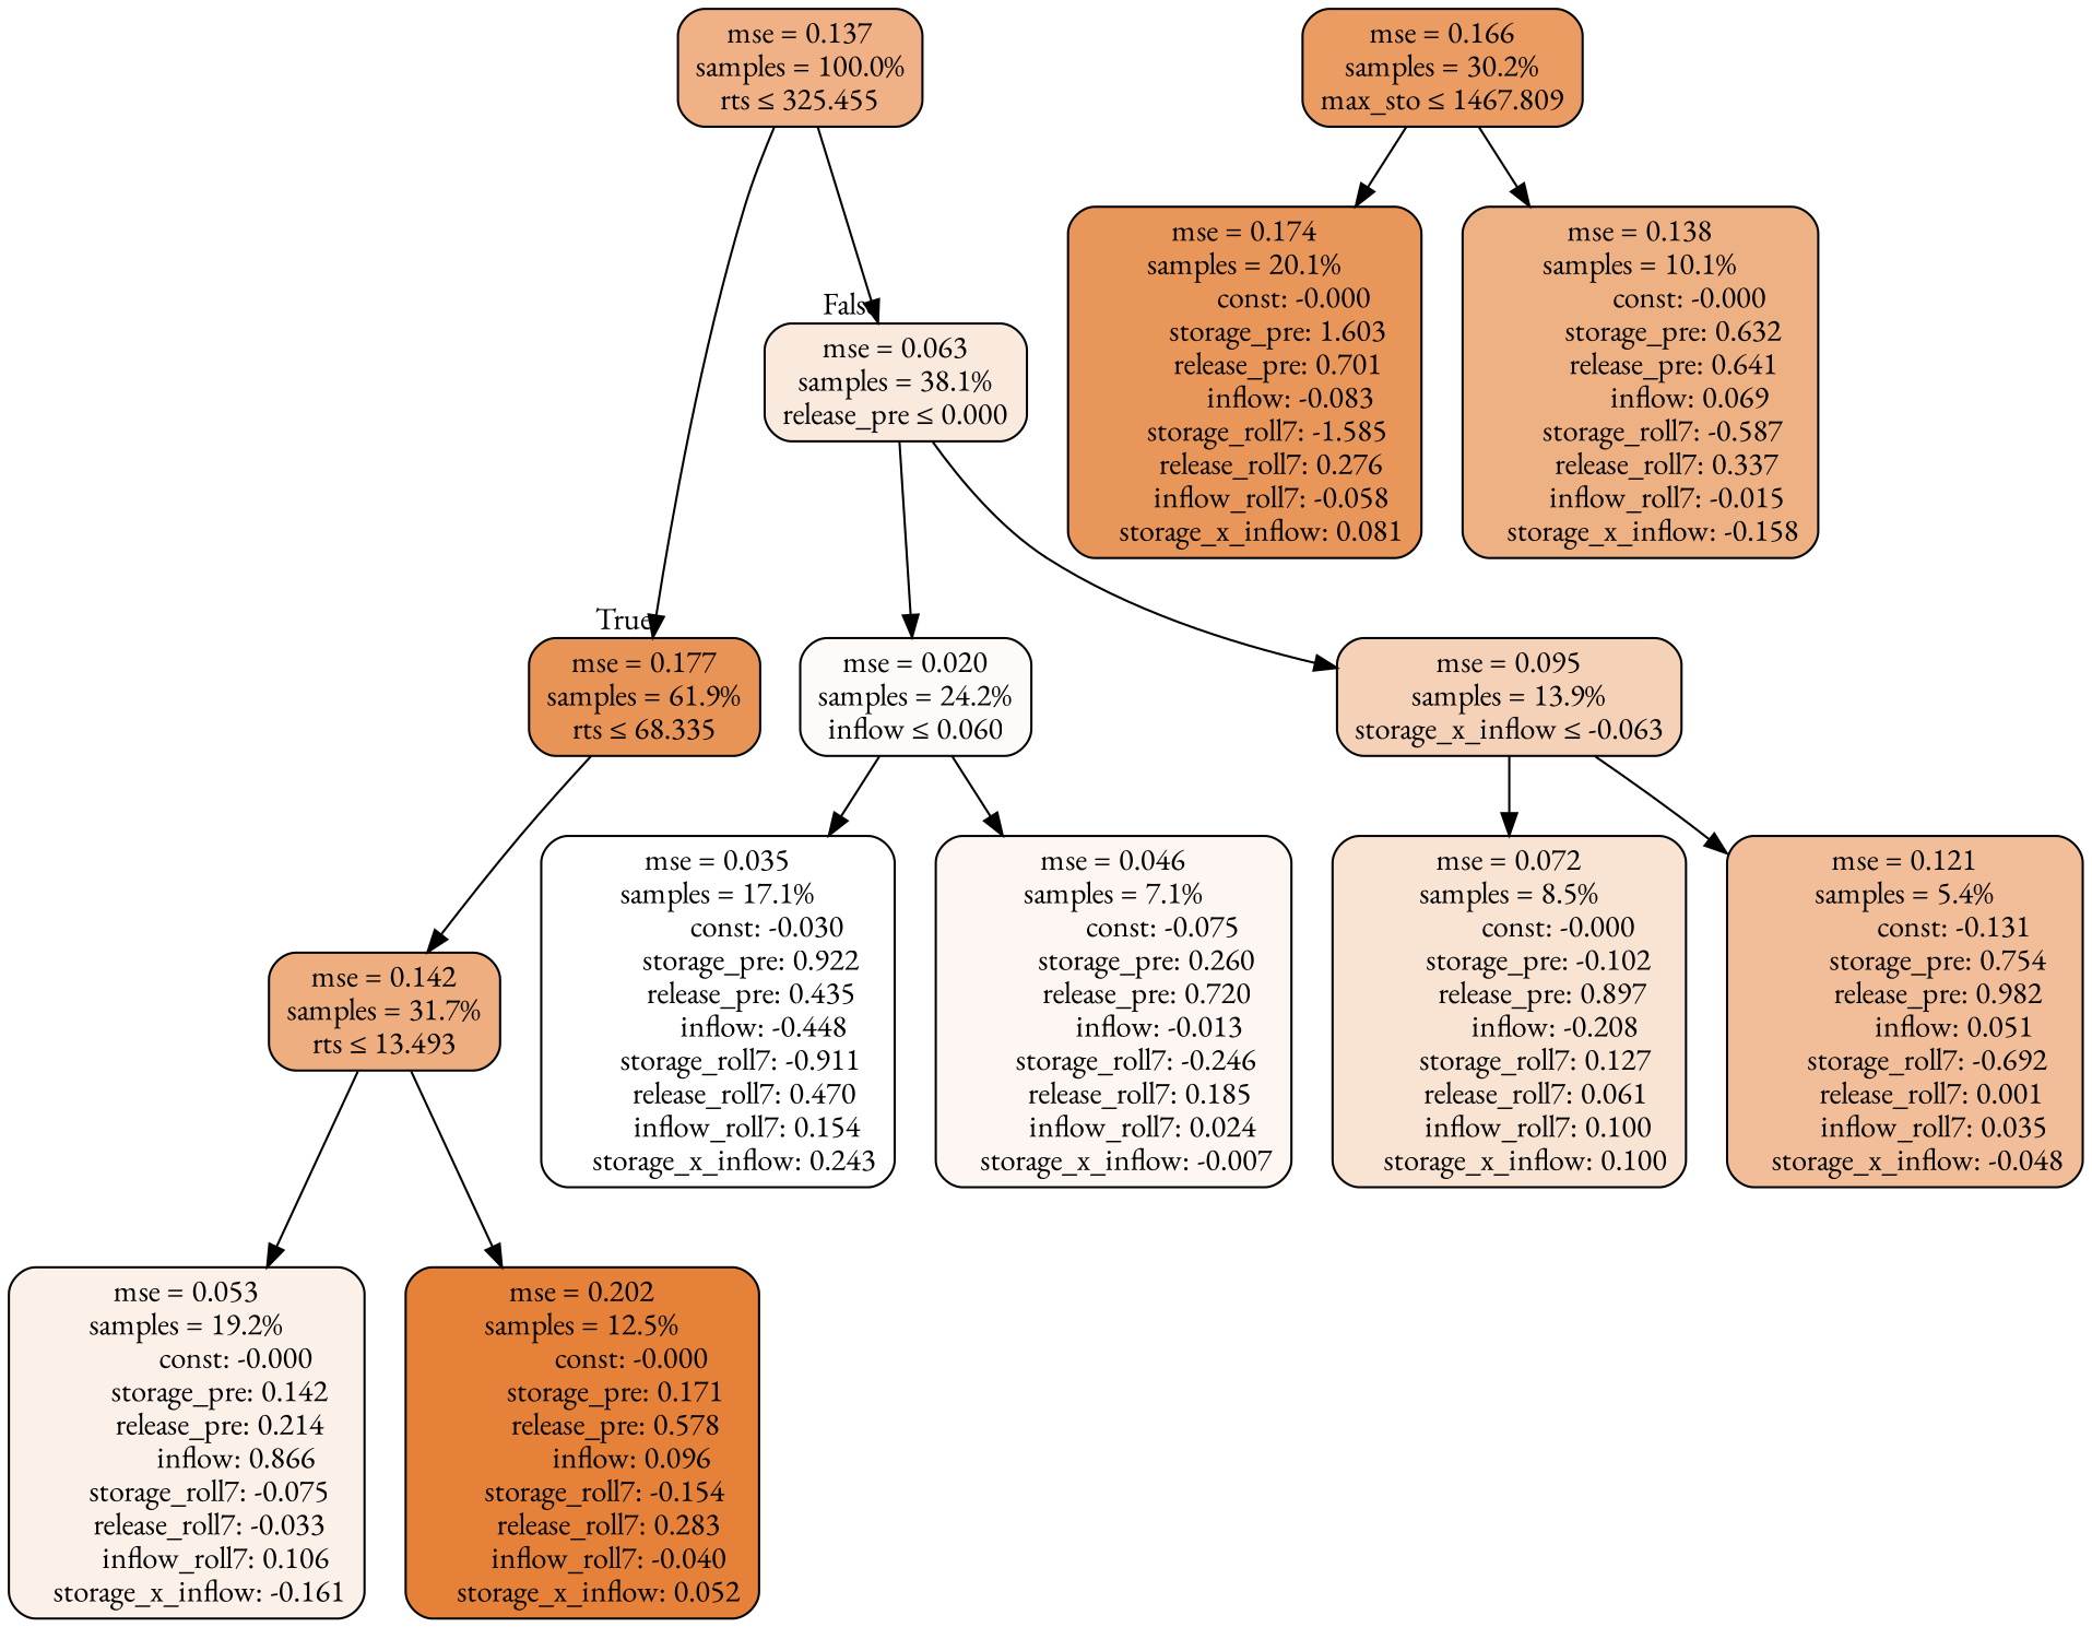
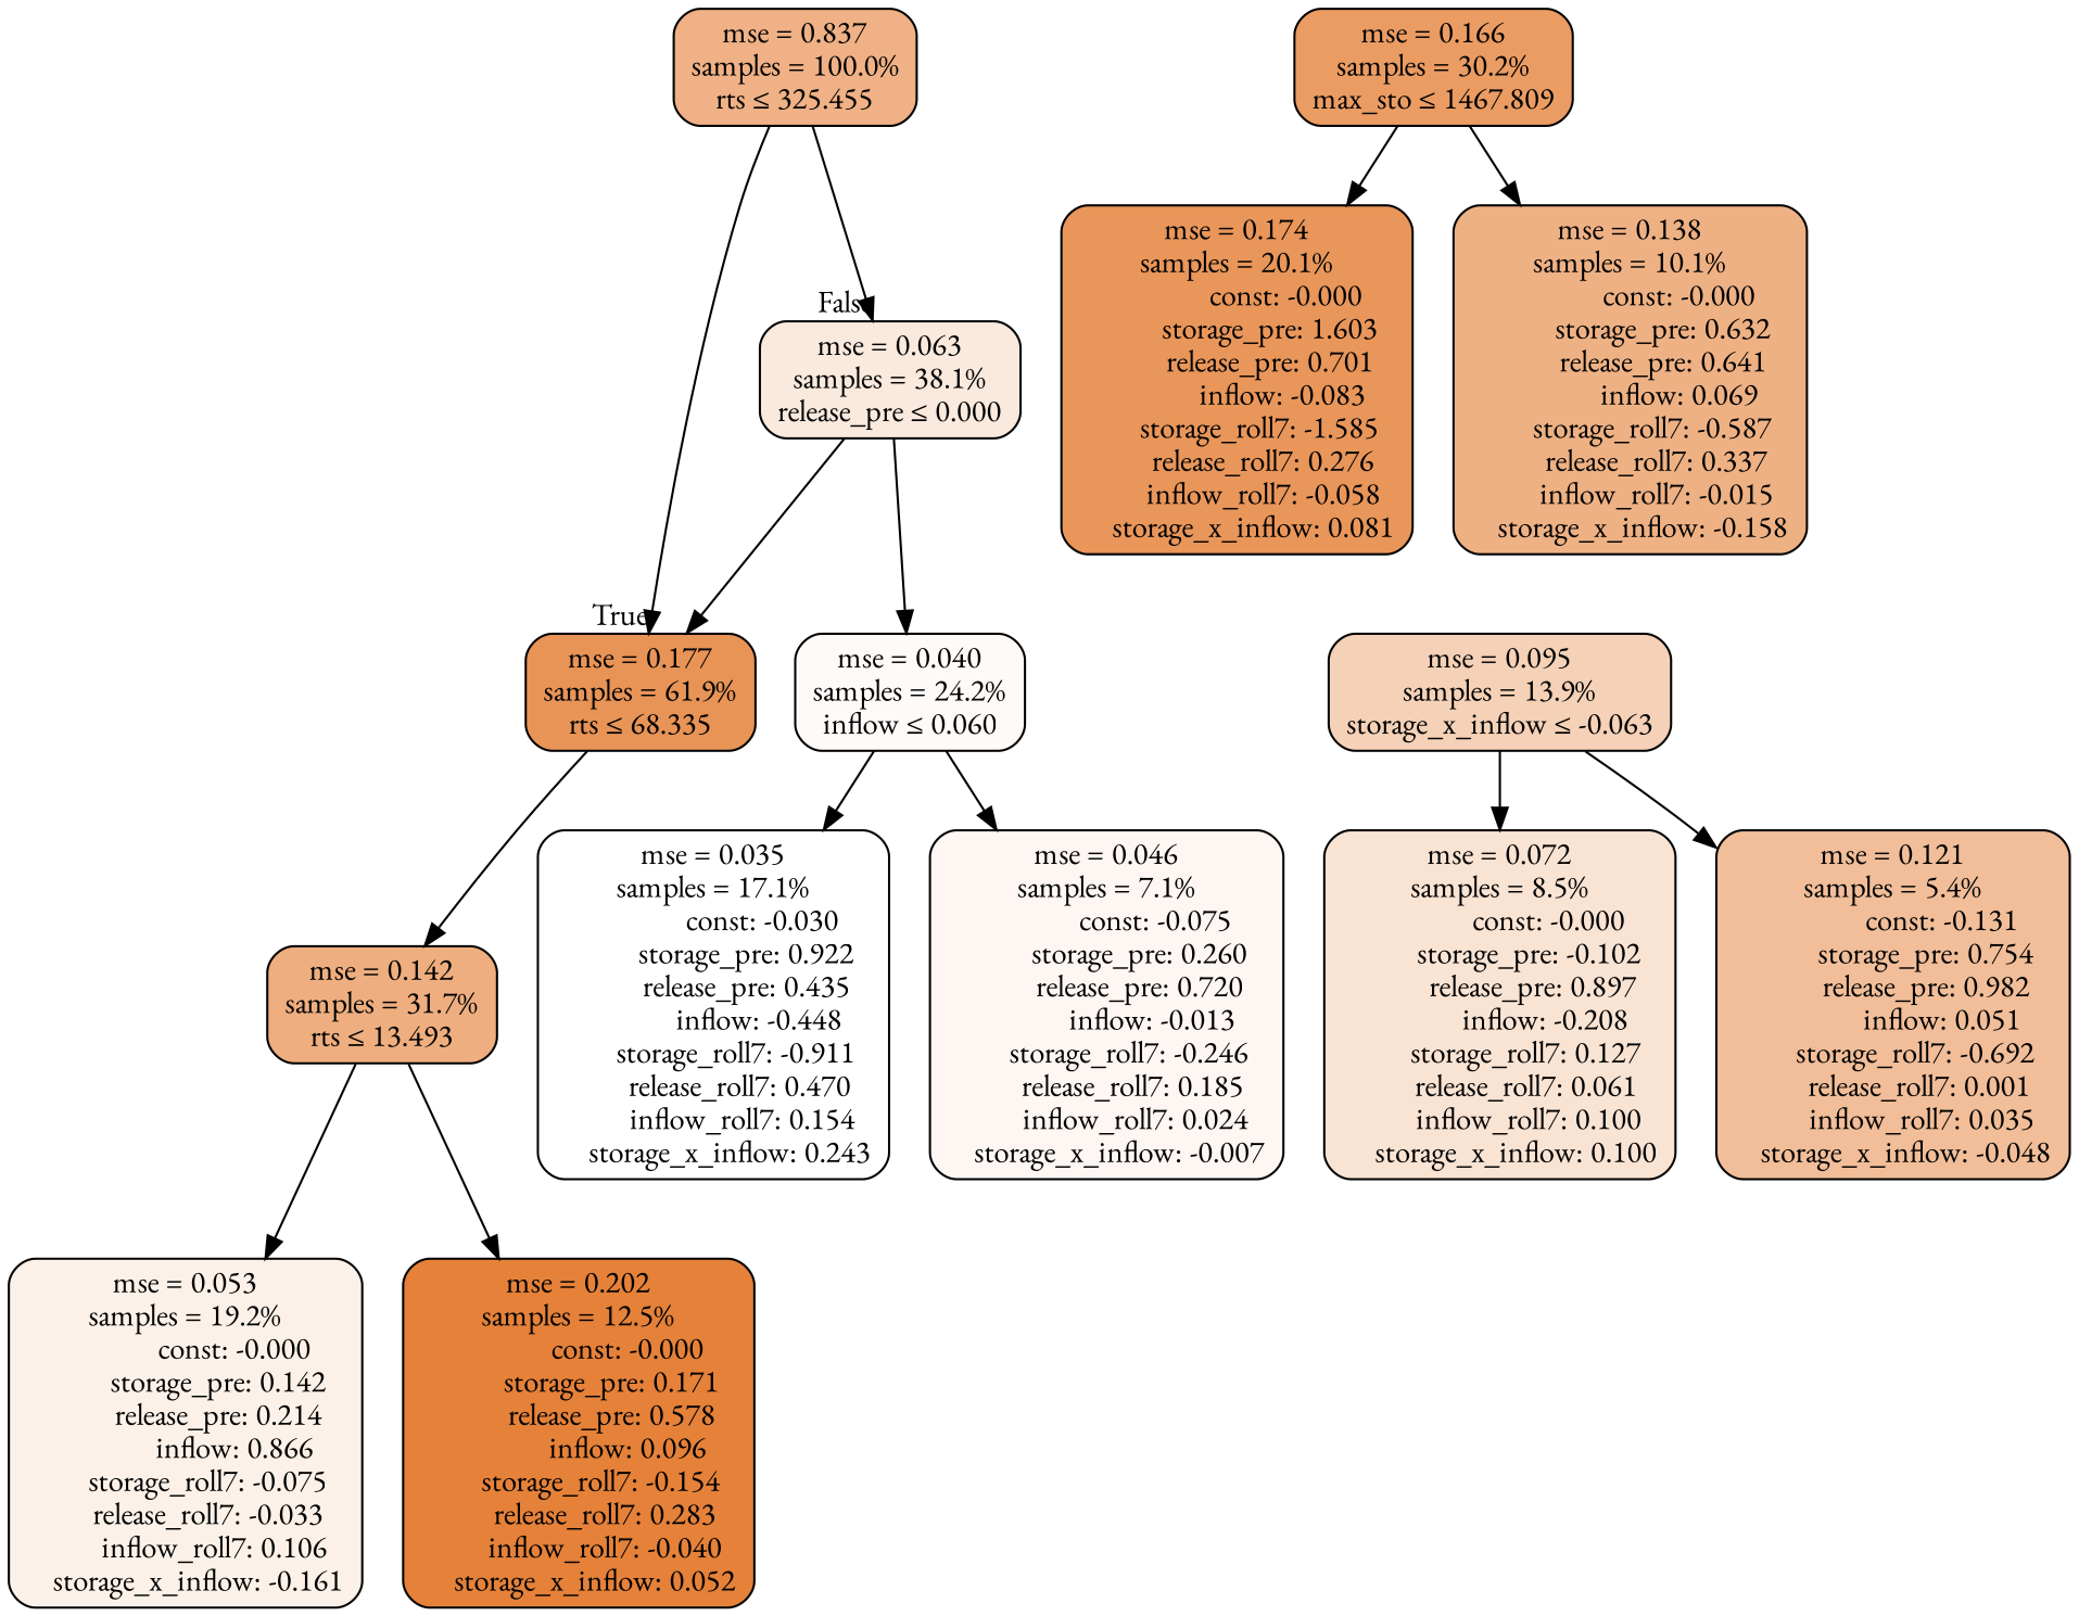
  digraph {
    fontname="EB Garamond"
    node [color=black fontname="EB Garamond" shape=rectangle style="filled, rounded"]
    edge [fontname="EB Garamond"]
-   n1 [fillcolor="#efb185" label="mse = 0.137\nsamples = 100.0%\nrts &le; 325.455"]
+   n1 [fillcolor="#efb185" label="mse = 0.837\nsamples = 100.0%\nrts &le; 325.455"]
    n2 [fillcolor="#e89457" label="mse = 0.177\nsamples = 61.9%\nrts &le; 68.335"]
    n3 [fillcolor="#fae9dd" label="mse = 0.063\nsamples = 38.1%\nrelease_pre &le; 0.000"]
    n4 [fillcolor="#eeae7f" label="mse = 0.142\nsamples = 31.7%\nrts &le; 13.493"]
-   n5 [fillcolor="#fefaf8" label="mse = 0.020\nsamples = 24.2%\ninflow &le; 0.060"]
+   n5 [fillcolor="#fefaf8" label="mse = 0.040\nsamples = 24.2%\ninflow &le; 0.060"]
    n6 [fillcolor="#f5d1b7" label="mse = 0.095\nsamples = 13.9%\nstorage_x_inflow &le; -0.063"]
    n7 [fillcolor="#fcf1e9" label="mse = 0.053\nsamples = 19.2%\n               const: -0.000\n          storage_pre: 0.142\n          release_pre: 0.214\n               inflow: 0.866\n       storage_roll7: -0.075\n       release_roll7: -0.033\n         inflow_roll7: 0.106\n    storage_x_inflow: -0.161"]
    n8 [fillcolor="#e58139" label="mse = 0.202\nsamples = 12.5%\n               const: -0.000\n          storage_pre: 0.171\n          release_pre: 0.578\n               inflow: 0.096\n       storage_roll7: -0.154\n        release_roll7: 0.283\n        inflow_roll7: -0.040\n     storage_x_inflow: 0.052"]
    n9 [fillcolor="#ea9c63" label="mse = 0.166\nsamples = 30.2%\nmax_sto &le; 1467.809"]
    n10 [fillcolor="#e9965a" label="mse = 0.174\nsamples = 20.1%\n               const: -0.000\n          storage_pre: 1.603\n          release_pre: 0.701\n              inflow: -0.083\n       storage_roll7: -1.585\n        release_roll7: 0.276\n        inflow_roll7: -0.058\n     storage_x_inflow: 0.081"]
    n11 [fillcolor="#eeb184" label="mse = 0.138\nsamples = 10.1%\n               const: -0.000\n          storage_pre: 0.632\n          release_pre: 0.641\n               inflow: 0.069\n       storage_roll7: -0.587\n        release_roll7: 0.337\n        inflow_roll7: -0.015\n    storage_x_inflow: -0.158"]
    n12 [fillcolor="#ffffff" label="mse = 0.035\nsamples = 17.1%\n               const: -0.030\n          storage_pre: 0.922\n          release_pre: 0.435\n              inflow: -0.448\n       storage_roll7: -0.911\n        release_roll7: 0.470\n         inflow_roll7: 0.154\n     storage_x_inflow: 0.243"]
    n13 [fillcolor="#fdf6f2" label="mse = 0.046\nsamples = 7.1%\n               const: -0.075\n          storage_pre: 0.260\n          release_pre: 0.720\n              inflow: -0.013\n       storage_roll7: -0.246\n        release_roll7: 0.185\n         inflow_roll7: 0.024\n    storage_x_inflow: -0.007"]
    n14 [fillcolor="#f9e3d3" label="mse = 0.072\nsamples = 8.5%\n               const: -0.000\n         storage_pre: -0.102\n          release_pre: 0.897\n              inflow: -0.208\n        storage_roll7: 0.127\n        release_roll7: 0.061\n         inflow_roll7: 0.100\n     storage_x_inflow: 0.100"]
    n15 [fillcolor="#f1be99" label="mse = 0.121\nsamples = 5.4%\n               const: -0.131\n          storage_pre: 0.754\n          release_pre: 0.982\n               inflow: 0.051\n       storage_roll7: -0.692\n        release_roll7: 0.001\n         inflow_roll7: 0.035\n    storage_x_inflow: -0.048"]
    n1 -> n2 [headlabel=True labelangle=45 labeldistance=2.5]
    n1 -> n3 [headlabel=False labelangle=-45 labeldistance=2.5]
    n2 -> n4
    n3 -> n5
-   n3 -> n6
+   n3 -> n2
    n4 -> n7
    n4 -> n8
    n5 -> n12
    n5 -> n13
    n6 -> n14
    n6 -> n15
    n9 -> n10
    n9 -> n11
  }
